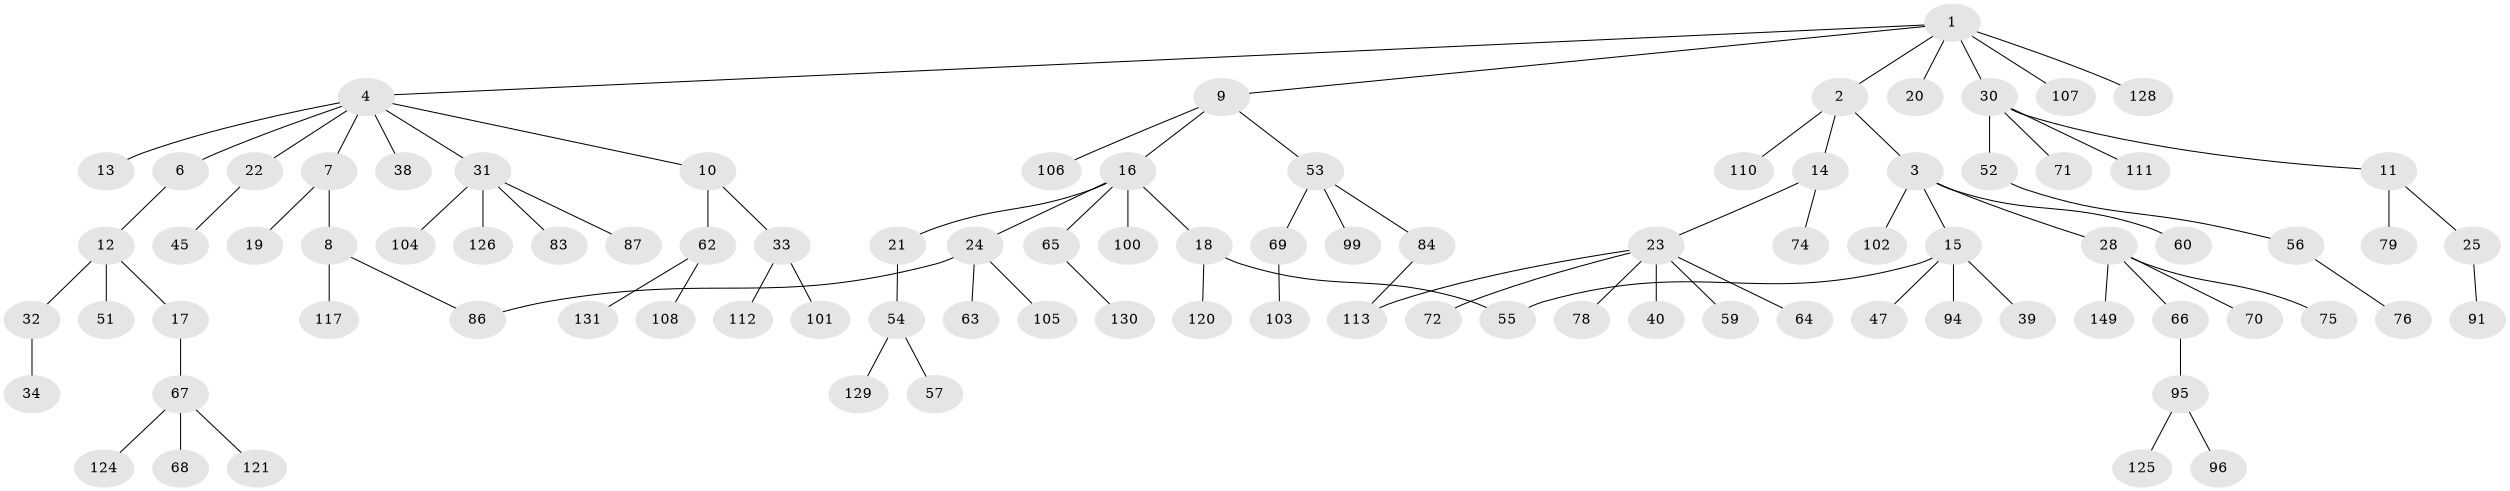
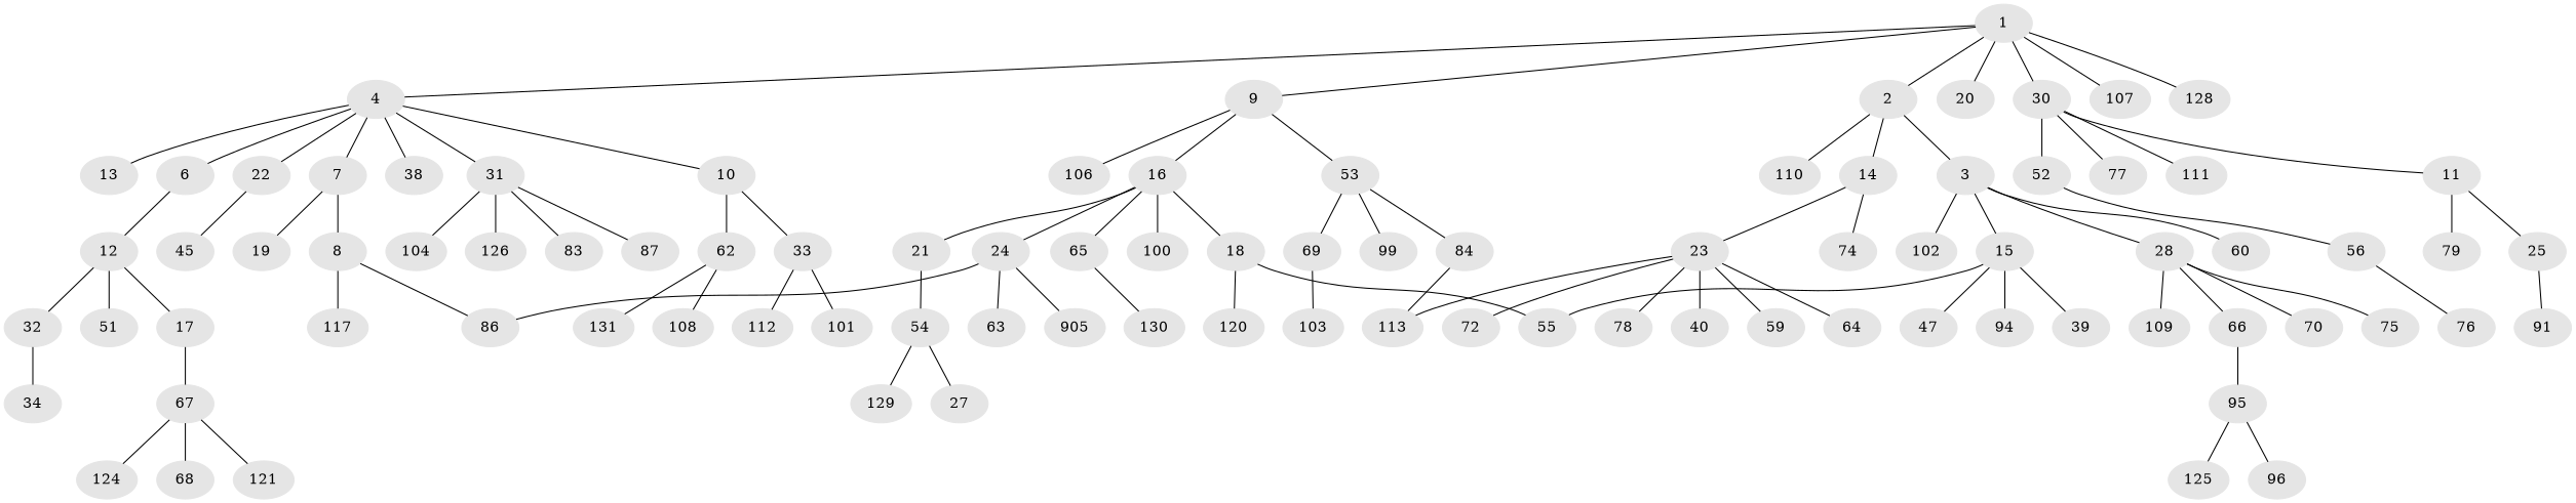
  graph {
    node [color=gray90 style=filled]
    1 [super="+36"]
    2 [super="+77"]
    4 [super="+5"]
    9 [super="+58"]
    20
    30 [super="+35"]
    107 [super="+118"]
    128
    3 [super="+27"]
    14 [super="+50"]
    110
    6
    7 [super="+132"]
    10 [super="+46"]
    13
    22
    31 [super="+42"]
    38
    16 [super="+61"]
    53 [super="+80"]
    106
    25 [super="+88"]
    11
    79 [super="+81"]
    52
-   71
+   71 [label=77]
    111
    15 [super="+73"]
    28 [super="+41"]
    60
    102
    n32 [label=23 super="+29"]
    74
    39
    47
    55
    94
    66
    70
    75
-   109 [label=149]
+   109
    12 [super="+23"]
    8 [super="+85"]
    19 [super="+37"]
    33 [super="+43"]
    62 [super="+82"]
    45
    83 [super="+97"]
    87
    104
    126
    17 [super="+123"]
    32 [super="+44"]
    51 [super="+89"]
    86
    117
    18 [super="+49"]
    21 [super="+48"]
    24 [super="+116"]
    65 [super="+122"]
    100
    69
    84 [super="+90"]
    99
    101
    112
    108
    131
    91 [super="+92"]
    67 [super="+114"]
    34
    40
    59
    64
    72
    78
    113
    120
    54 [super="+93"]
    63
-   105
+   105 [label=905]
    130
    68 [super="+119"]
    121
    124
-   57
+   57 [label=27]
    129
    95 [super="+115"]
    56
    76
    103 [super="+127"]
    96
    125
    1 -- 2
    1 -- 4
    1 -- 9
    1 -- 20
    1 -- 30
    1 -- 107 [weight=2]
    1 -- 128
    2 -- 3
    2 -- 14
    2 -- 110
    4 -- 6
    4 -- 7
    4 -- 10
    4 -- 13
    4 -- 22
    4 -- 31
    4 -- 38
    9 -- 16
    9 -- 53
    9 -- 106
    30 -- 11
    30 -- 52
    30 -- 71
    30 -- 111
    3 -- 15
    3 -- 28
    3 -- 60
    3 -- 102
    14 -- n32
    14 -- 74
    6 -- 12
    7 -- 8
    7 -- 19
    10 -- 33
    10 -- 62
    22 -- 45
    31 -- 83
    31 -- 87
    31 -- 104
    31 -- 126
    16 -- 18
    16 -- 21
    16 -- 24
    16 -- 65
    16 -- 100
    53 -- 69
    53 -- 84
    53 -- 99
    25 -- 91
    11 -- 25
    11 -- 79
    52 -- 56
    15 -- 39
    15 -- 47
    15 -- 55
    15 -- 94
    28 -- 66
    28 -- 70
    28 -- 75
    28 -- 109
    n32 -- 40
    n32 -- 59
    n32 -- 64
    n32 -- 72
    n32 -- 78
    n32 -- 113
    66 -- 95
    12 -- 17
    12 -- 32
    12 -- 51
    8 -- 86
    8 -- 117
    33 -- 101
    33 -- 112
    62 -- 108
    62 -- 131
    17 -- 67
    32 -- 34
    18 -- 55
    18 -- 120
    21 -- 54
    24 -- 86
    24 -- 63
    24 -- 105
    65 -- 130
    69 -- 103
    84 -- 113
    67 -- 68
    67 -- 121
    67 -- 124
    54 -- 57
    54 -- 129
    95 -- 96
    95 -- 125
    56 -- 76
  }
